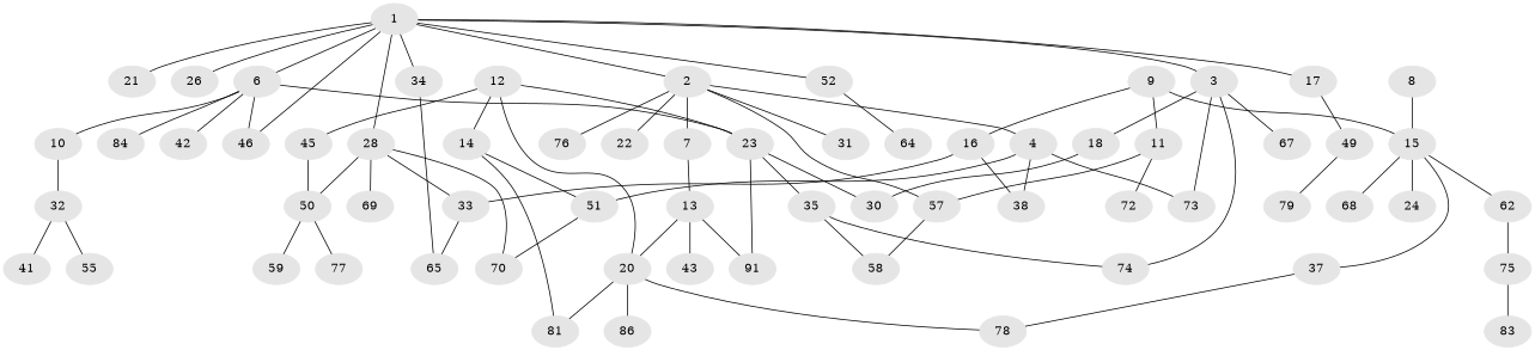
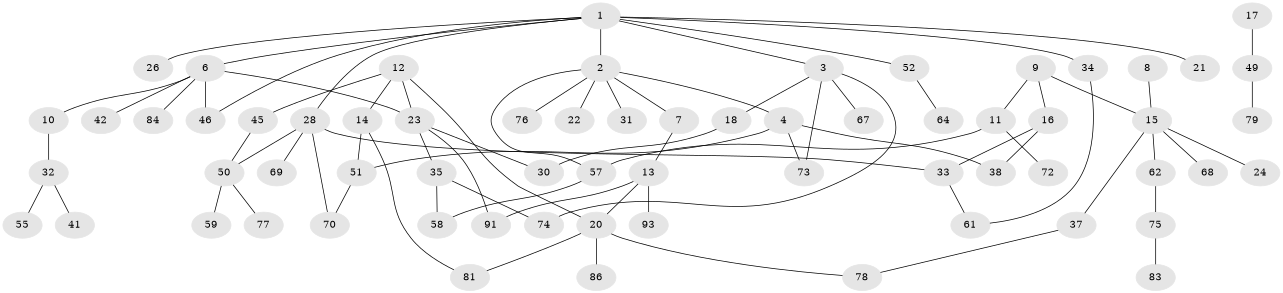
  graph {
    node [color=gray90 style=filled]
    1 [super="+40"]
    2 [super="+63"]
    3 [super="+87"]
    6 [super="+39"]
    17
    21
    26
    28 [super="+29"]
    34 [super="+36"]
    46 [super="+88"]
    52 [super="+56"]
    4 [super="+25"]
    7
    22
    31
    57 [super="+61"]
    76
    18
    67 [super="+85"]
    73
    74
    10
    42
    84
    23 [super="+47"]
    49 [super="+54"]
    33
    50 [super="+53"]
    69
    70 [super="+80"]
-   65
+   65 [label=61]
    64
    38 [super="+60"]
    51
    13 [super="+82"]
    58
    30
    15 [super="+19"]
    8
    9 [super="+71"]
    11 [super="+27"]
    16
    32
    12 [super="+43"]
    14
    20 [super="+66"]
    45
    91
-   93 [label=43]
+   93
    24
    37
    62
    68
    72
    41 [super="+48"]
    55
    81 [super="+89"]
    78
    86
    35 [super="+44"]
    75 [super="+90"]
    79
    59
    77
    83
    1 -- 2
    1 -- 3
    1 -- 6
-   1 -- 17
    1 -- 21
    1 -- 26
    1 -- 28
    1 -- 34
    1 -- 46
    1 -- 52
    2 -- 4
    2 -- 7
    2 -- 22
    2 -- 31
    2 -- 57
    2 -- 76
    3 -- 18
    3 -- 67
    3 -- 73
    3 -- 74
    6 -- 46
    6 -- 10
    6 -- 42
    6 -- 84
    6 -- 23
    17 -- 49
    28 -- 33
    28 -- 50
    28 -- 69
    28 -- 70
    34 -- 65
    52 -- 64
    4 -- 73
    4 -- 38
    4 -- 51
    7 -- 13
    57 -- 58
    18 -- 30
    10 -- 32
    23 -- 30
    23 -- 91
    23 -- 35
    49 -- 79
    33 -- 65
    50 -- 59
    50 -- 77
    51 -- 70
    13 -- 20
    13 -- 91
    13 -- 93
    15 -- 24
    15 -- 37
    15 -- 62
    15 -- 68
    8 -- 15
    9 -- 15
    9 -- 11
    9 -- 16
    11 -- 57
    11 -- 72
    16 -- 33
    16 -- 38
    32 -- 41
    32 -- 55
    12 -- 23
    12 -- 14
    12 -- 20
    12 -- 45
    14 -- 51
    14 -- 81
    20 -- 81
    20 -- 78
    20 -- 86
    45 -- 50
    37 -- 78
    62 -- 75
    35 -- 74
    35 -- 58
    75 -- 83
  }
